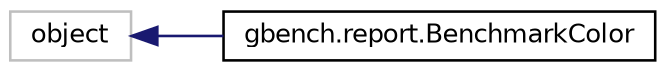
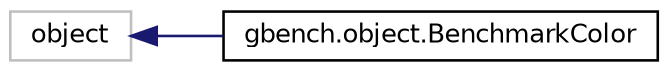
  digraph {
    rankdir=LR
    node [fillcolor=white fontname=Helvetica fontsize=10 shape=record style=filled]
    n1 [color=grey75 height=0.2 label=object width=0.4]
-   n2 [color=black height=0.2 label="gbench.report.BenchmarkColor" width=0.4]
+   n2 [color=black height=0.2 label="gbench.object.BenchmarkColor" width=0.4]
    n1 -> n2 [color=midnightblue dir=back fontname=Helvetica fontsize=10 labelfontname=Helvetica labelfontsize=10 style=solid]
  }
